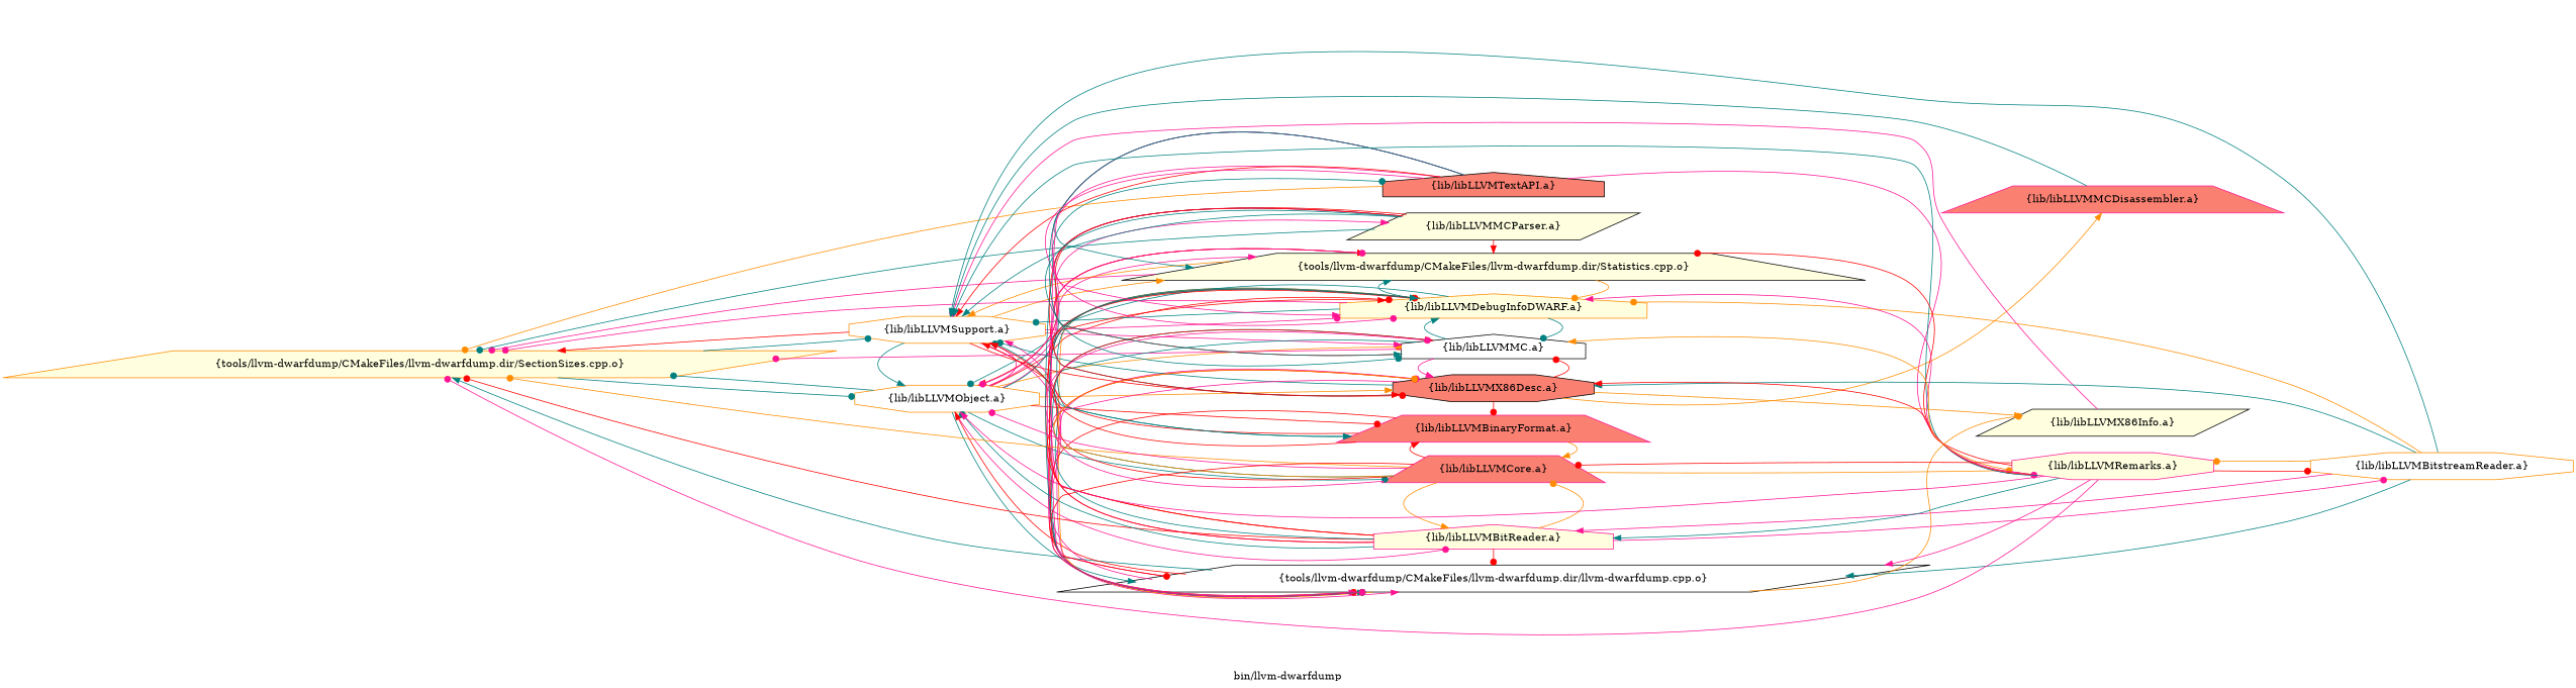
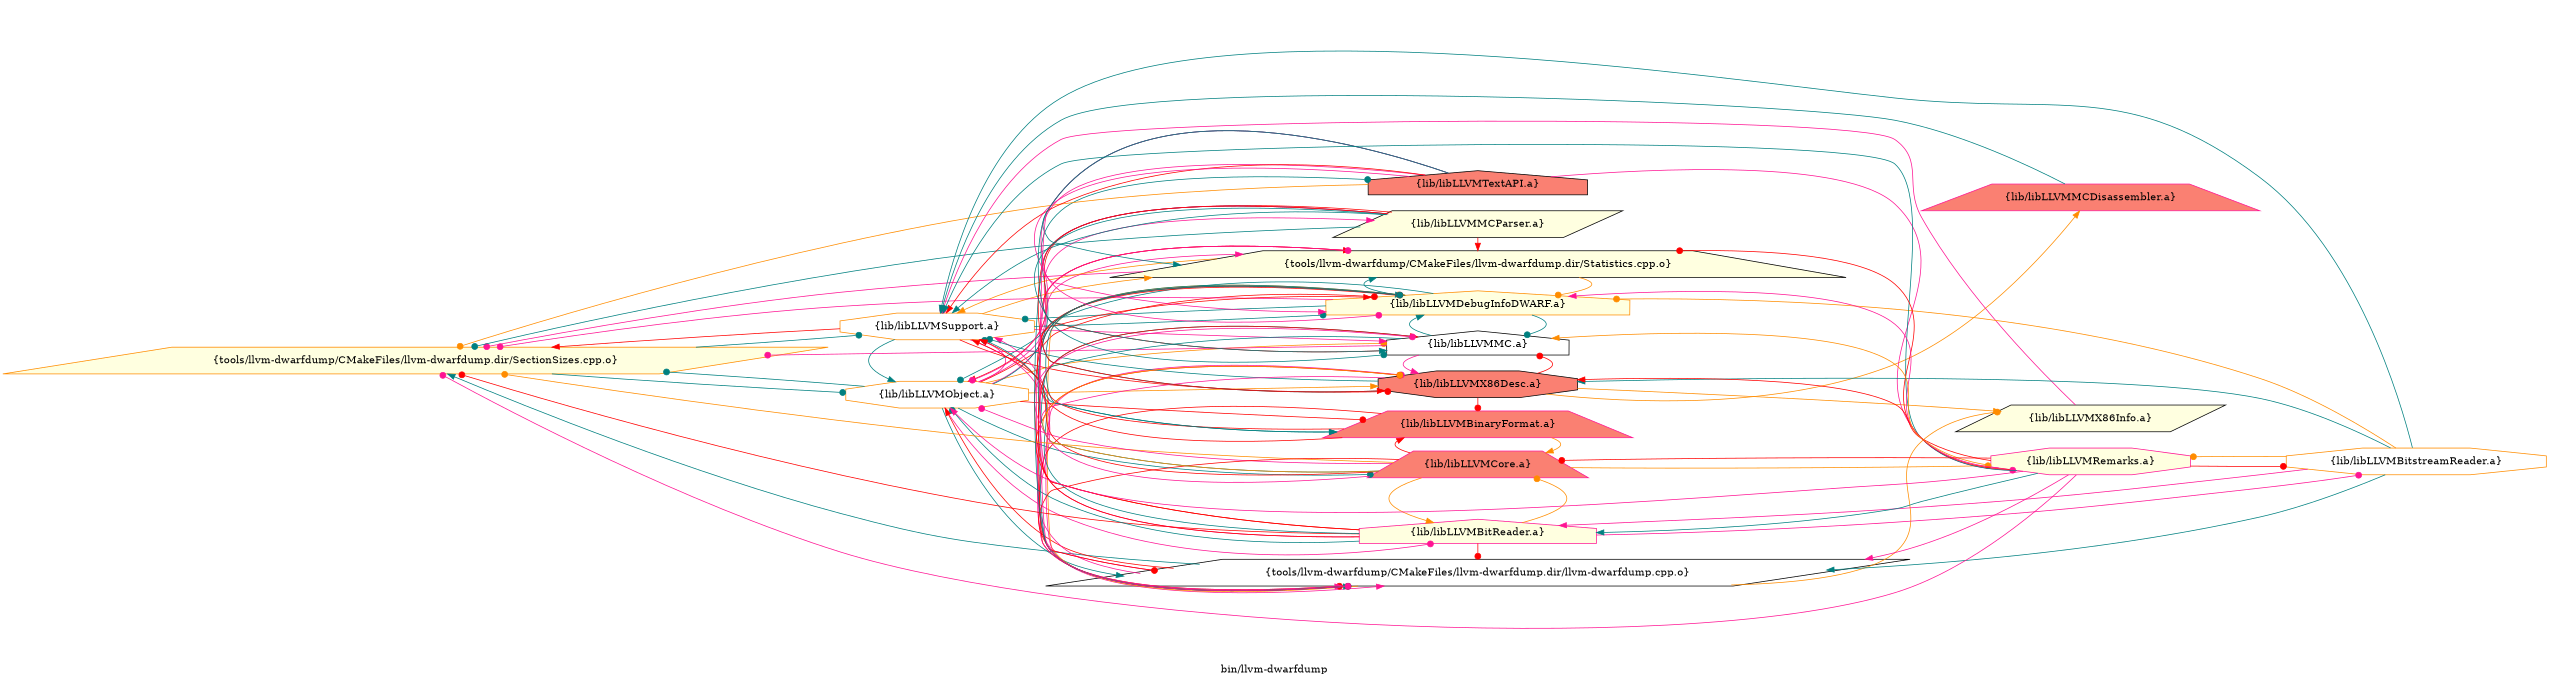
  digraph {
    label="bin/llvm-dwarfdump"
    rankdir=LR
    node [color=black fillcolor=lightyellow group=1 shape=octagon style=filled]
    edge [arrowhead=dot color=teal]
    n1 [color=darkorange label="{tools/llvm-dwarfdump/CMakeFiles/llvm-dwarfdump.dir/SectionSizes.cpp.o}" shape=parallelogram]
    n2 [color=darkorange fillcolor=white label="{lib/libLLVMObject.a}"]
    n3 [color=darkorange fillcolor=white label="{lib/libLLVMSupport.a}"]
    n4 [label="{tools/llvm-dwarfdump/CMakeFiles/llvm-dwarfdump.dir/Statistics.cpp.o}" shape=trapezium]
    n5 [fillcolor=white label="{tools/llvm-dwarfdump/CMakeFiles/llvm-dwarfdump.dir/llvm-dwarfdump.cpp.o}" shape=parallelogram]
    n6 [color=darkorange label="{lib/libLLVMDebugInfoDWARF.a}" shape=house]
    n7 [color=deeppink fillcolor=salmon label="{lib/libLLVMBinaryFormat.a}" shape=trapezium]
    n8 [fillcolor=salmon label="{lib/libLLVMX86Desc.a}"]
    n9 [fillcolor=white label="{lib/libLLVMMC.a}" shape=house]
    n10 [color=deeppink label="{lib/libLLVMBitReader.a}" shape=house]
    n11 [color=deeppink fillcolor=salmon label="{lib/libLLVMCore.a}" shape=trapezium]
    n12 [label="{lib/libLLVMMCParser.a}" shape=parallelogram]
    n13 [fillcolor=salmon label="{lib/libLLVMTextAPI.a}" shape=house]
    n14 [label="{lib/libLLVMX86Info.a}" shape=parallelogram]
    n15 [color=deeppink fillcolor=salmon group=0 label="{lib/libLLVMMCDisassembler.a}" shape=trapezium]
    n16 [color=darkorange fillcolor=white label="{lib/libLLVMBitstreamReader.a}"]
    n17 [color=deeppink label="{lib/libLLVMRemarks.a}"]
    subgraph sub_1 {
      rank=same
      n1
    }
    subgraph sub_2 {
      rank=same
      n2
      n3
    }
    subgraph sub_3 {
      rank=same
      n4
      n5
      n6
      n7
      n8
      n9
      n10
      n11
      n12
      n13
    }
    n1 -> n2
    n1 -> n3
    n2 -> n1
    n2 -> n3 [arrowhead=normal color=deeppink]
    n2 -> n4 [arrowhead=normal color=deeppink]
    n2 -> n5 [arrowhead=normal]
    n2 -> n6 [color=red]
    n2 -> n7 [color=red]
    n2 -> n8 [arrowhead=normal color=darkorange]
    n2 -> n9 [color=darkorange]
    n2 -> n10 [color=deeppink]
    n2 -> n11
    n2 -> n12 [arrowhead=normal color=deeppink]
    n2 -> n13
    n3 -> n1 [arrowhead=normal color=red]
    n3 -> n2 [arrowhead=normal]
    n3 -> n4 [arrowhead=normal color=darkorange]
    n3 -> n5 [arrowhead=normal color=deeppink]
-   n3 -> n6 [color=deeppink]
+   n3 -> n6
    n3 -> n8 [color=red]
    n3 -> n9 [arrowhead=normal color=deeppink]
    n4 -> n1 [color=deeppink]
    n4 -> n3 [arrowhead=normal color=darkorange]
    n4 -> n6 [color=darkorange]
    n5 -> n1 [arrowhead=normal]
    n5 -> n2 [arrowhead=normal color=red]
    n5 -> n3 [arrowhead=normal color=deeppink]
    n5 -> n4 [arrowhead=normal color=deeppink]
    n5 -> n6 [arrowhead=normal color=darkorange]
    n5 -> n8 [color=deeppink]
    n5 -> n14 [color=darkorange]
    n6 -> n1 [color=deeppink]
    n6 -> n2
    n6 -> n3
    n6 -> n4 [arrowhead=normal]
    n6 -> n5 [color=red]
    n6 -> n7 [arrowhead=normal]
    n6 -> n9
    n7 -> n3 [arrowhead=normal color=red]
    n7 -> n5 [color=red]
    n7 -> n6 [arrowhead=normal color=red]
    n7 -> n11 [arrowhead=normal color=darkorange]
    n8 -> n3
    n8 -> n5 [arrowhead=normal color=deeppink]
    n8 -> n6 [arrowhead=normal]
    n8 -> n7 [color=red]
    n8 -> n9 [color=red]
    n8 -> n14 [arrowhead=normal color=darkorange]
    n8 -> n15 [arrowhead=normal color=darkorange]
    n9 -> n1 [color=deeppink]
    n9 -> n4 [arrowhead=normal color=red]
    n9 -> n5 [arrowhead=normal]
    n9 -> n6 [arrowhead=normal]
    n9 -> n7 [arrowhead=normal]
    n9 -> n8 [arrowhead=normal color=deeppink]
    n10 -> n1 [color=red]
    n10 -> n2
    n10 -> n3
    n10 -> n4 [color=deeppink]
    n10 -> n5 [color=red]
    n10 -> n6 [color=red]
    n10 -> n8 [color=red]
    n10 -> n9 [arrowhead=normal color=red]
    n10 -> n11 [color=darkorange]
    n10 -> n16 [color=deeppink]
    n11 -> n1 [color=darkorange]
    n11 -> n2 [color=deeppink]
    n11 -> n3 [arrowhead=normal color=red]
    n11 -> n5 [color=red]
-   n11 -> n6 [arrowhead=normal]
+   n11 -> n6
    n11 -> n7 [arrowhead=normal color=red]
    n11 -> n8 [color=darkorange]
    n11 -> n9 [color=deeppink]
    n11 -> n10 [arrowhead=normal color=darkorange]
    n11 -> n17 [color=darkorange]
    n12 -> n1
    n12 -> n2 [arrowhead=normal color=red]
    n12 -> n3 [arrowhead=normal]
    n12 -> n4 [arrowhead=normal color=red]
    n12 -> n5
    n12 -> n6 [arrowhead=normal color=deeppink]
    n12 -> n8 [arrowhead=normal color=red]
    n12 -> n9
    n13 -> n1 [color=darkorange]
    n13 -> n2 [color=deeppink]
    n13 -> n3 [arrowhead=normal color=red]
    n13 -> n4 [arrowhead=normal]
    n13 -> n5 [color=deeppink]
    n13 -> n6 [color=deeppink]
    n13 -> n9 [arrowhead=normal]
    n13 -> n17 [color=deeppink]
    n14 -> n3 [color=deeppink]
    n15 -> n3 [arrowhead=normal]
    n16 -> n3 [arrowhead=normal]
    n16 -> n5 [arrowhead=normal]
    n16 -> n6 [color=darkorange]
    n16 -> n8 [arrowhead=normal]
    n16 -> n10 [arrowhead=normal color=deeppink]
    n16 -> n17 [color=darkorange]
    n17 -> n1 [color=deeppink]
    n17 -> n2 [arrowhead=normal color=deeppink]
    n17 -> n3 [arrowhead=normal]
    n17 -> n4 [color=red]
    n17 -> n5 [arrowhead=normal color=deeppink]
    n17 -> n6 [arrowhead=normal color=deeppink]
    n17 -> n8 [arrowhead=normal color=red]
    n17 -> n9 [arrowhead=normal color=darkorange]
    n17 -> n10 [arrowhead=normal]
    n17 -> n11 [color=red]
    n17 -> n16 [color=red]
  }
